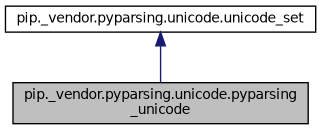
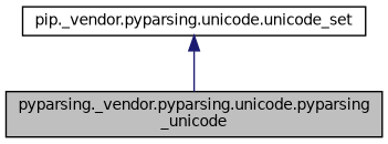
  digraph {
    node [color=black fontname=Helvetica fontsize=10 shape=record style=filled]
-   n1 [fillcolor=grey75 fontcolor=black height=0.2 label="pip._vendor.pyparsing.unicode.pyparsing\l_unicode" width=0.4]
+   n1 [fillcolor=grey75 fontcolor=black height=0.2 label="pyparsing._vendor.pyparsing.unicode.pyparsing\l_unicode" width=0.4]
    n2 [fillcolor=white height=0.2 label="pip._vendor.pyparsing.unicode.unicode_set" width=0.4]
    n2 -> n1 [color=midnightblue dir=back fontname=Helvetica fontsize=10 labelfontname=Helvetica labelfontsize=10 style=solid]
  }
